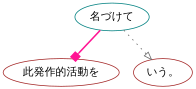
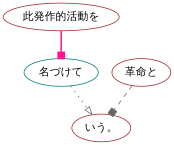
  digraph {
    node [color=brown]
    edge [arrowhead=box color=gray40]
    n1 [label="此発作的活動を"]
    n2 [color=teal label="名づけて"]
    n3 [label="いう。"]
-   n2 -> n1 [color=deeppink style=bold]
+   n4 [label="革命と"]
+   n1 -> n2 [color=deeppink style=bold]
    n2 -> n3 [arrowhead=onormal style=dotted]
+   n4 -> n3 [style=dashed]
  }
